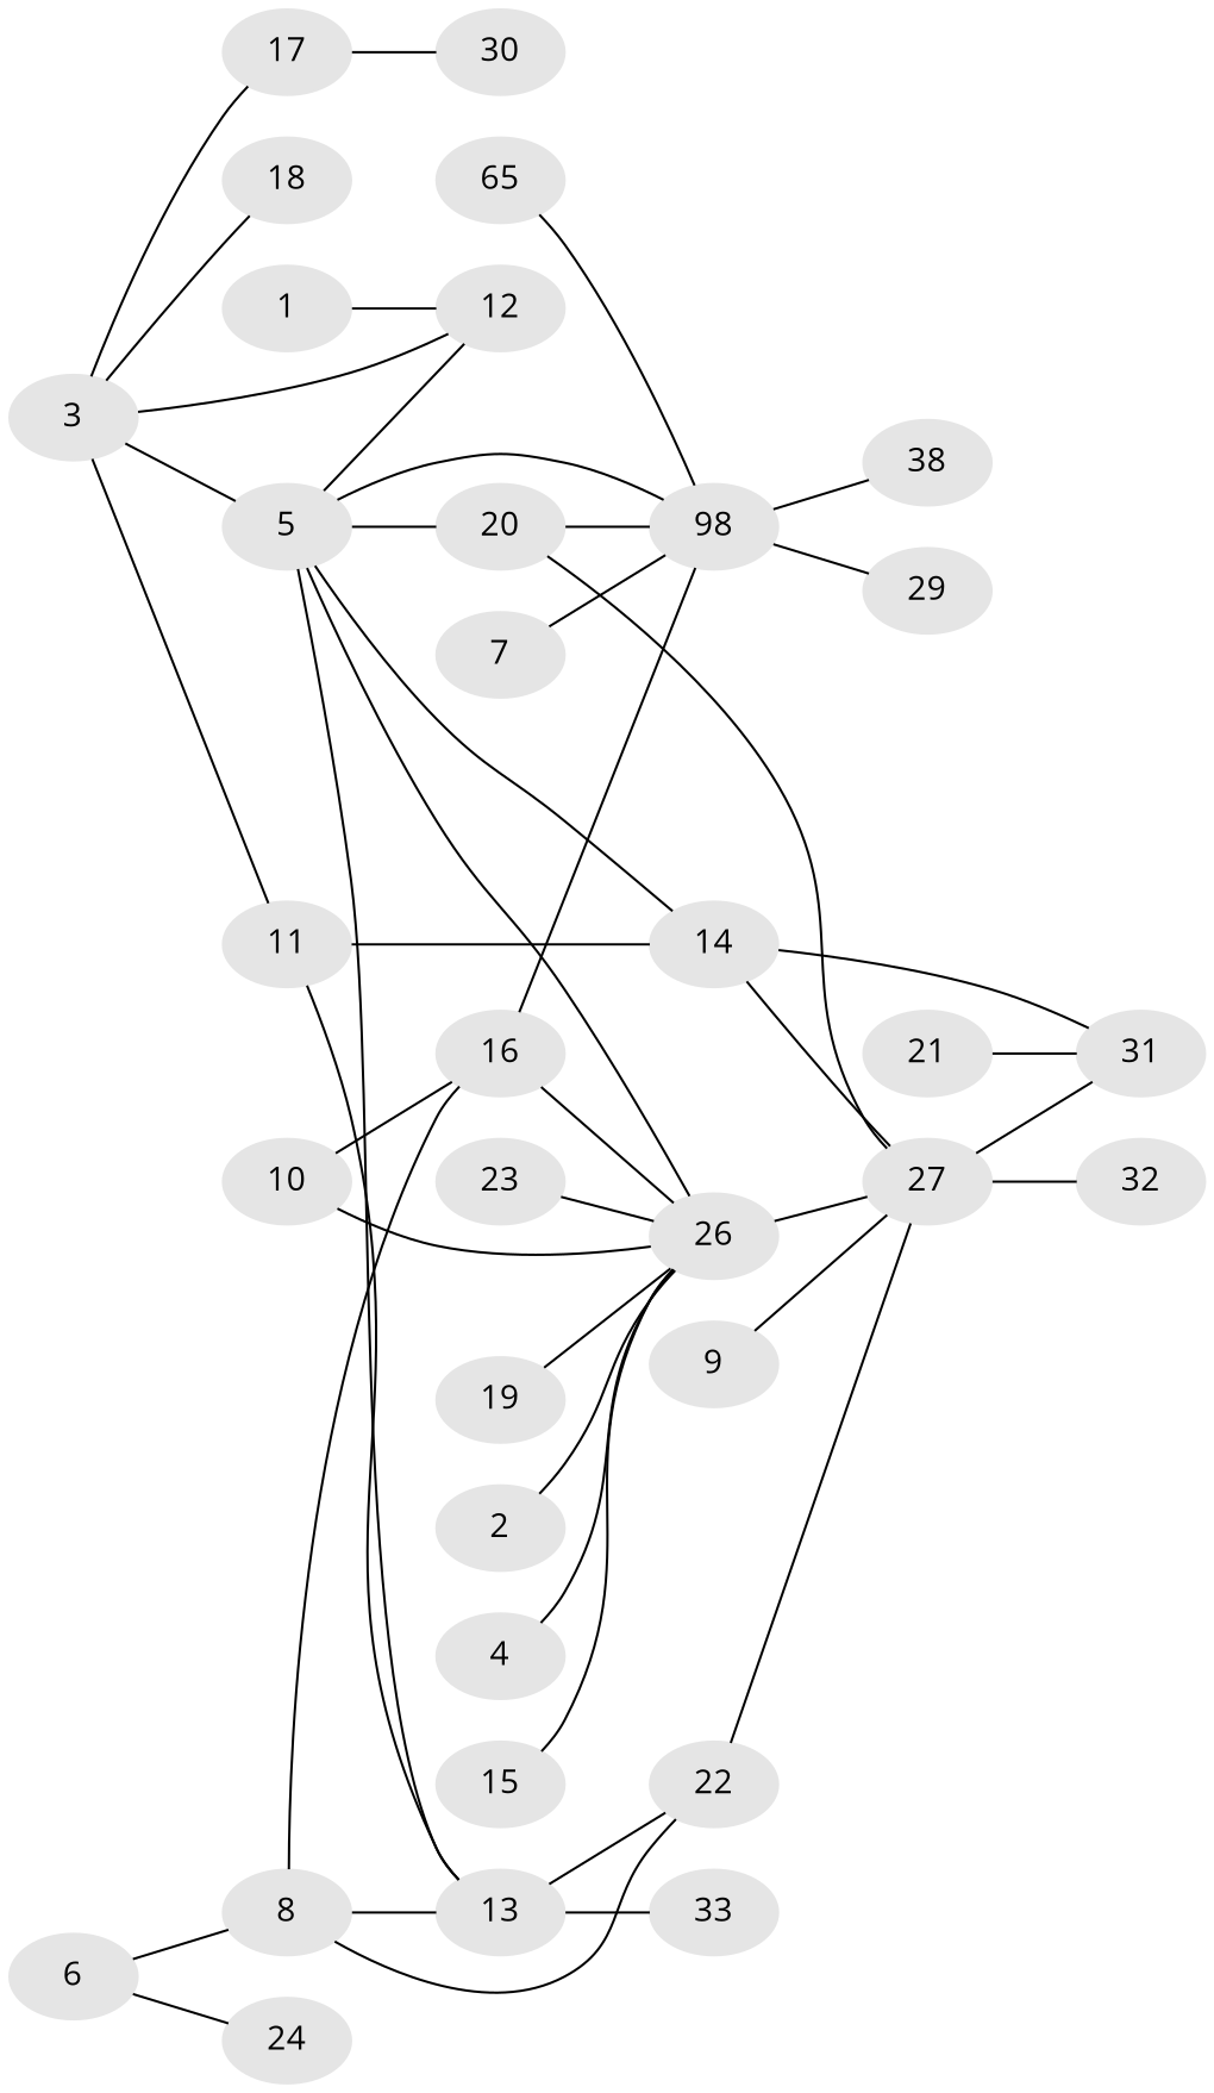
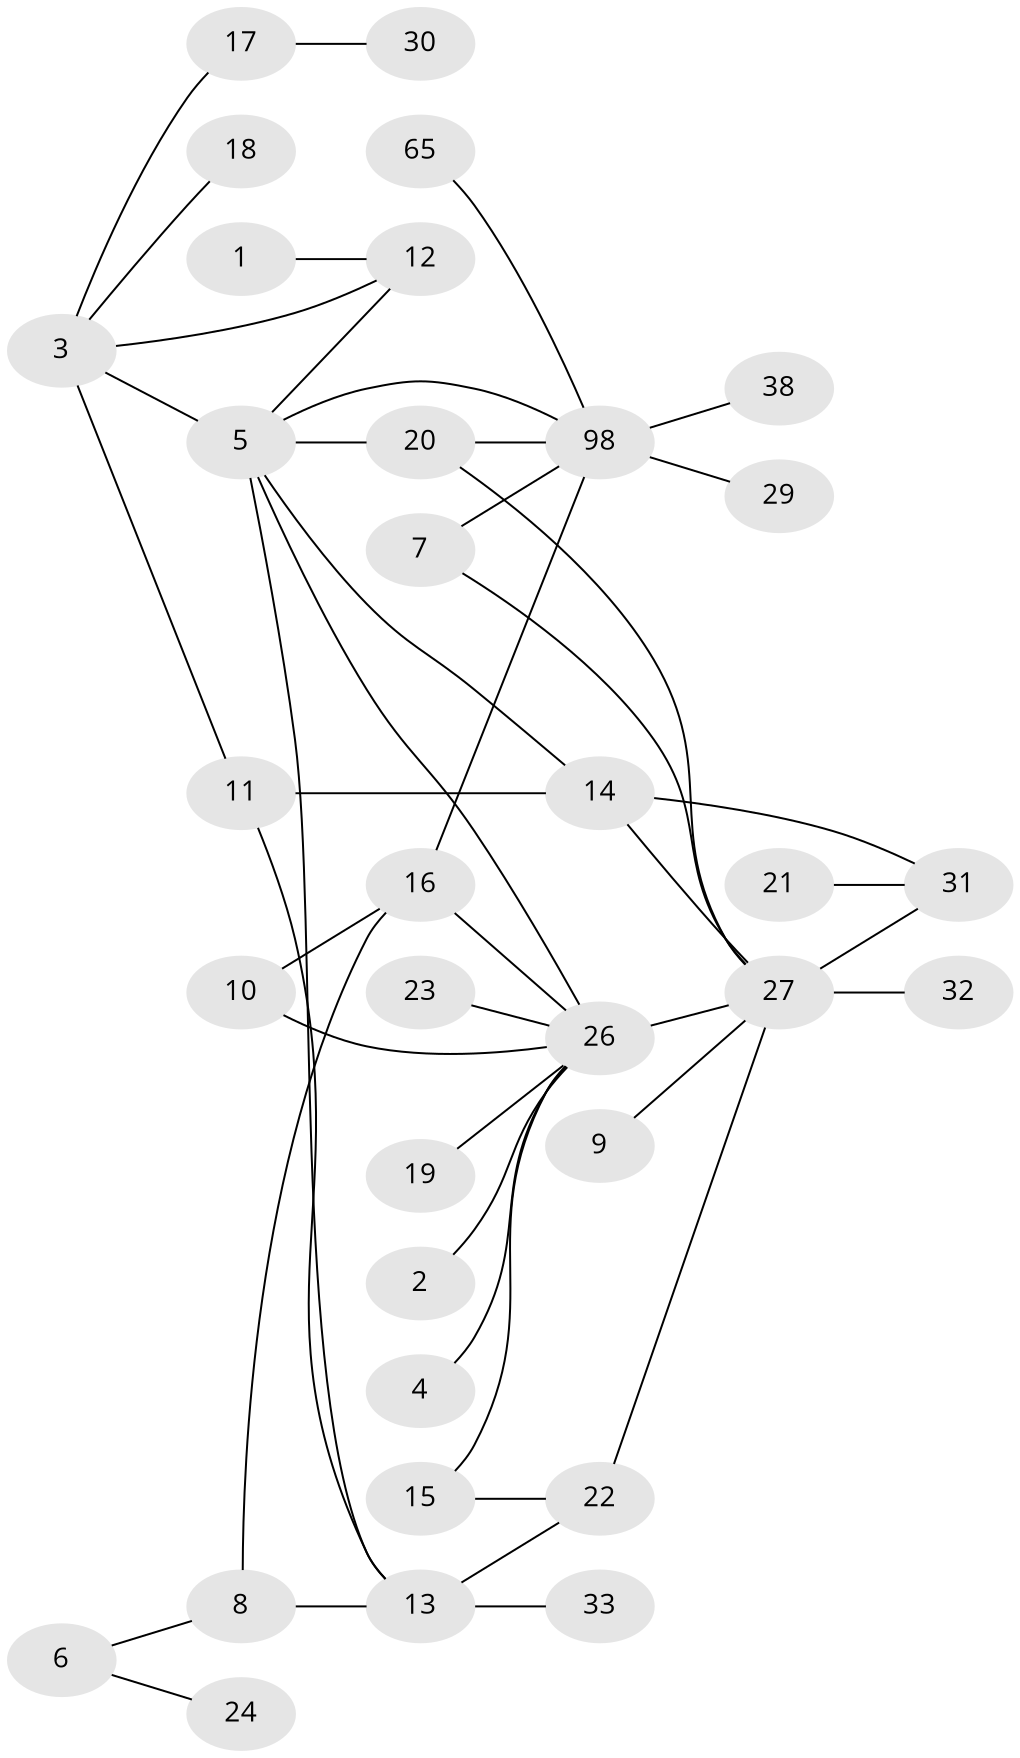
  graph {
    fontname="Open Sans"
    rankdir=LR
    node [color=gray90 fontname="Open Sans" style=filled]
    edge [fontname="Open Sans" weight=1.0]
    1
    12
    2
    26
    27
    3
    5
    11
    17
    18
    13
    14
    20
    n14 [label=98]
    30
    4
    22
    33
    31
    29
    n21 [label=38]
    6
    8
    24
    16
    7
    32
    9
    10
    15
    19
    21
    23
    n34 [label=65]
    1 -- 12
    2 -- 26
    26 -- 27
    27 -- 31
    27 -- 32
    3 -- 12
    3 -- 5
    3 -- 11
    3 -- 17
    3 -- 18
    5 -- 12
    5 -- 26
    5 -- 13
    5 -- 14
    5 -- 20
    5 -- n14
    11 -- 13
    11 -- 14
    17 -- 30
    13 -- 22
    13 -- 33
    14 -- 27
    14 -- 31
    20 -- 27
    20 -- n14
    n14 -- 29
    n14 -- n21
    4 -- 26
    22 -- 27
    6 -- 8
    6 -- 24
    8 -- 13
-   8 -- 22
+   15 -- 22
    8 -- 16
    16 -- 26
    16 -- n14
+   7 -- 27
    7 -- n14
    9 -- 27
    10 -- 26
    10 -- 16
    15 -- 26
    19 -- 26
    21 -- 31
    23 -- 26
    n34 -- n14
  }
